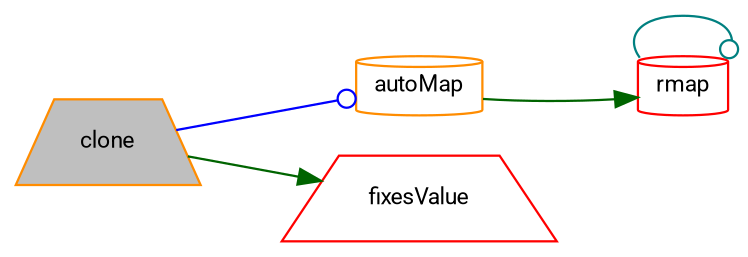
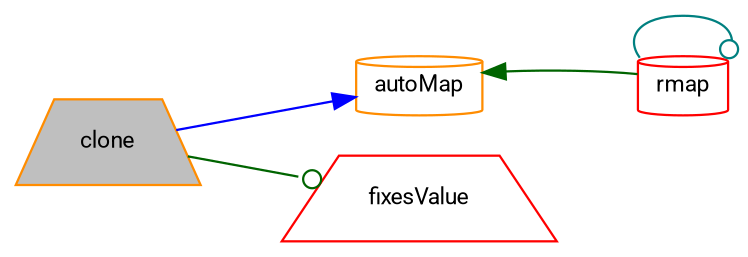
  digraph {
    fontname=Roboto
    rankdir=LR
    node [color=darkorange fontname=Roboto fontsize=10 shape=trapezium]
    edge [arrowhead=odot color=darkgreen fontname=Roboto fontsize=10 labelfontname=FreeSans labelfontsize=10 style=solid]
    n1 [fillcolor=grey75 fontcolor=black height=0.2 label=clone style=filled width=0.4]
    n2 [height=0.2 label=autoMap shape=cylinder width=0.4]
    n3 [color=red height=0.2 label=fixesValue width=0.4]
    n4 [color=red height=0.2 label=rmap shape=cylinder width=0.4]
-   n1 -> n2 [color=blue]
-   n1 -> n3 [arrowhead=normal]
-   n2 -> n4 [arrowhead=normal]
+   n1 -> n2 [arrowhead=normal color=blue]
+   n1 -> n3
+   n4 -> n2 [arrowhead=normal]
    n4 -> n4 [color=teal]
  }
